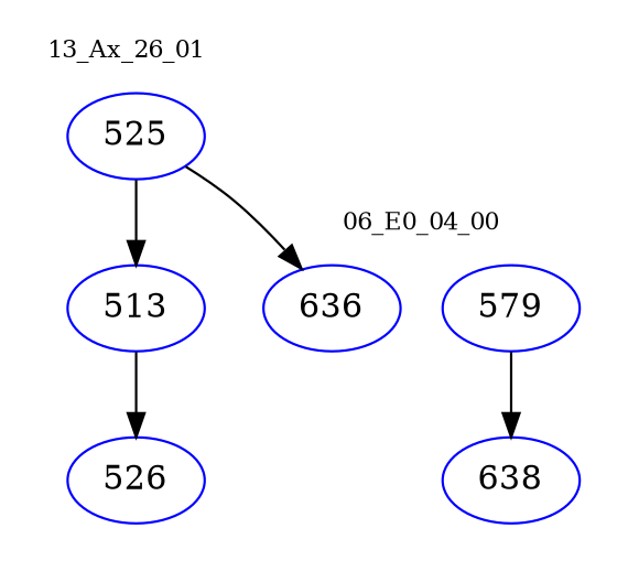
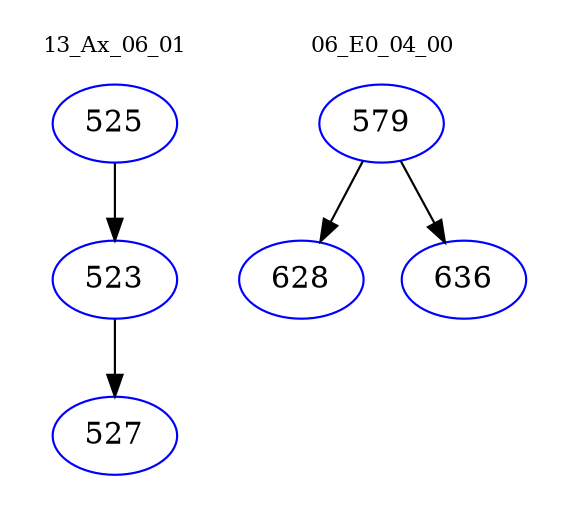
  digraph {
    node [color=blue]
    edge [color=black]
-   n1 [label=513]
-   n2 [label=526]
+   n1 [label=523]
+   n2 [label=527]
    n3 [label=525]
    n4 [label=579]
-   n5 [label=638]
+   n5 [label=628]
    n6 [label=636]
    subgraph cluster_1 {
      color=white
      fontsize=10
-     label="13_Ax_26_01"
+     label="13_Ax_06_01"
      n1
      n2
      n3
    }
    subgraph cluster_2 {
      color=white
      fontsize=10
      label="06_E0_04_00"
      n4
      n5
      n6
    }
    n1 -> n2
    n3 -> n1
    n4 -> n5
-   n3 -> n6
+   n4 -> n6
  }
